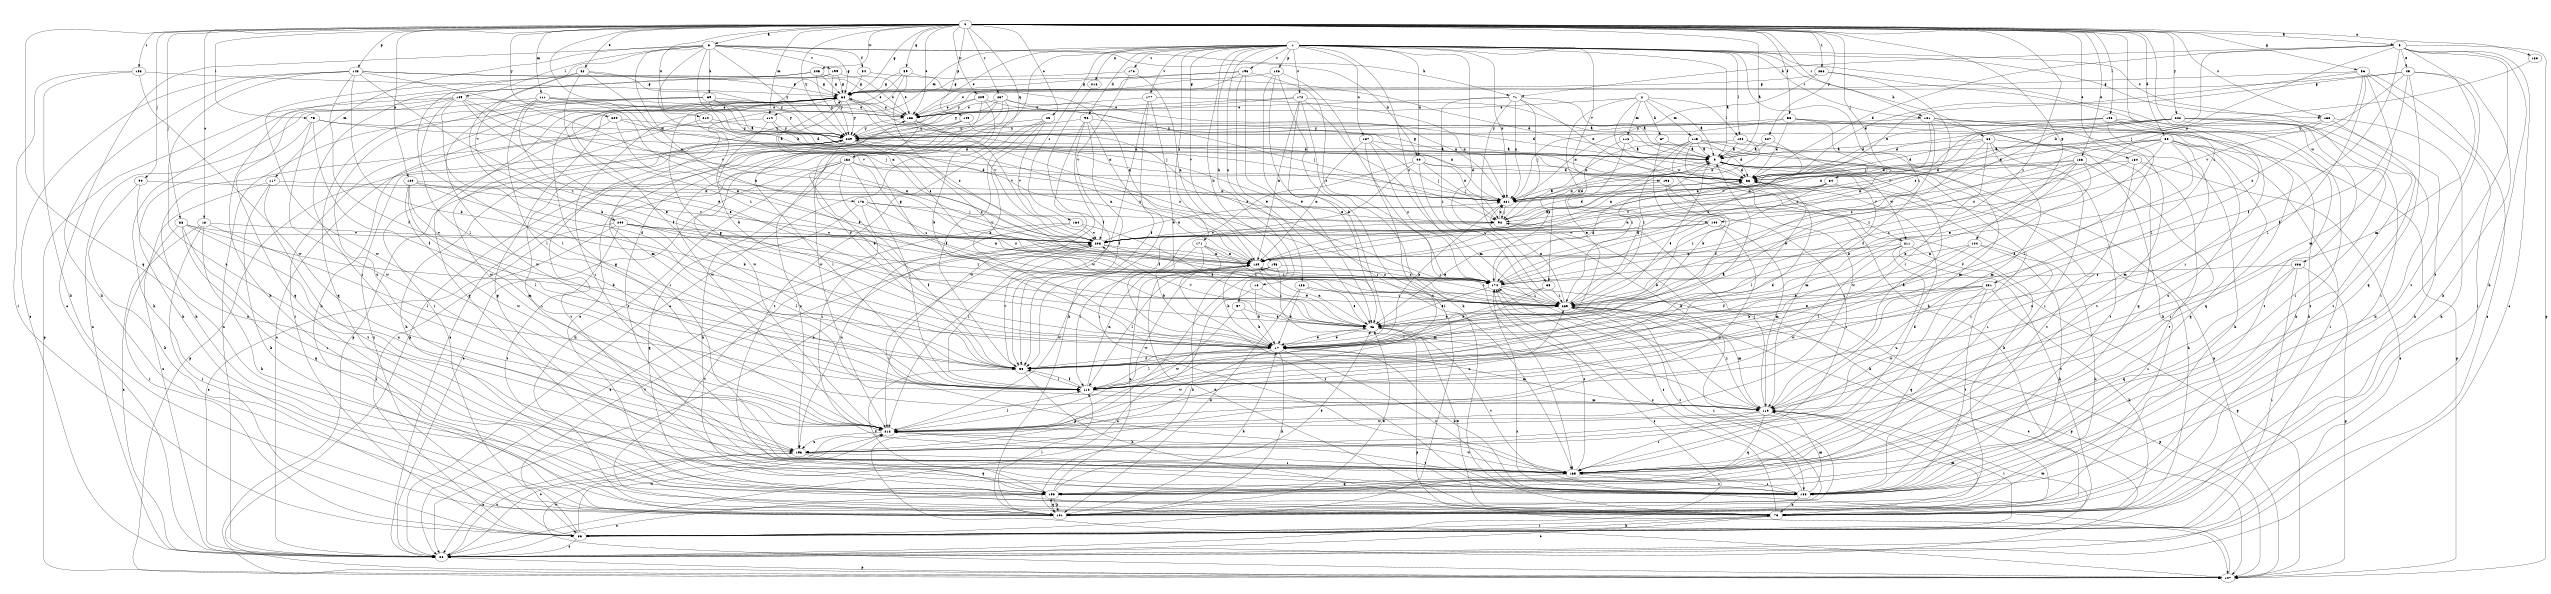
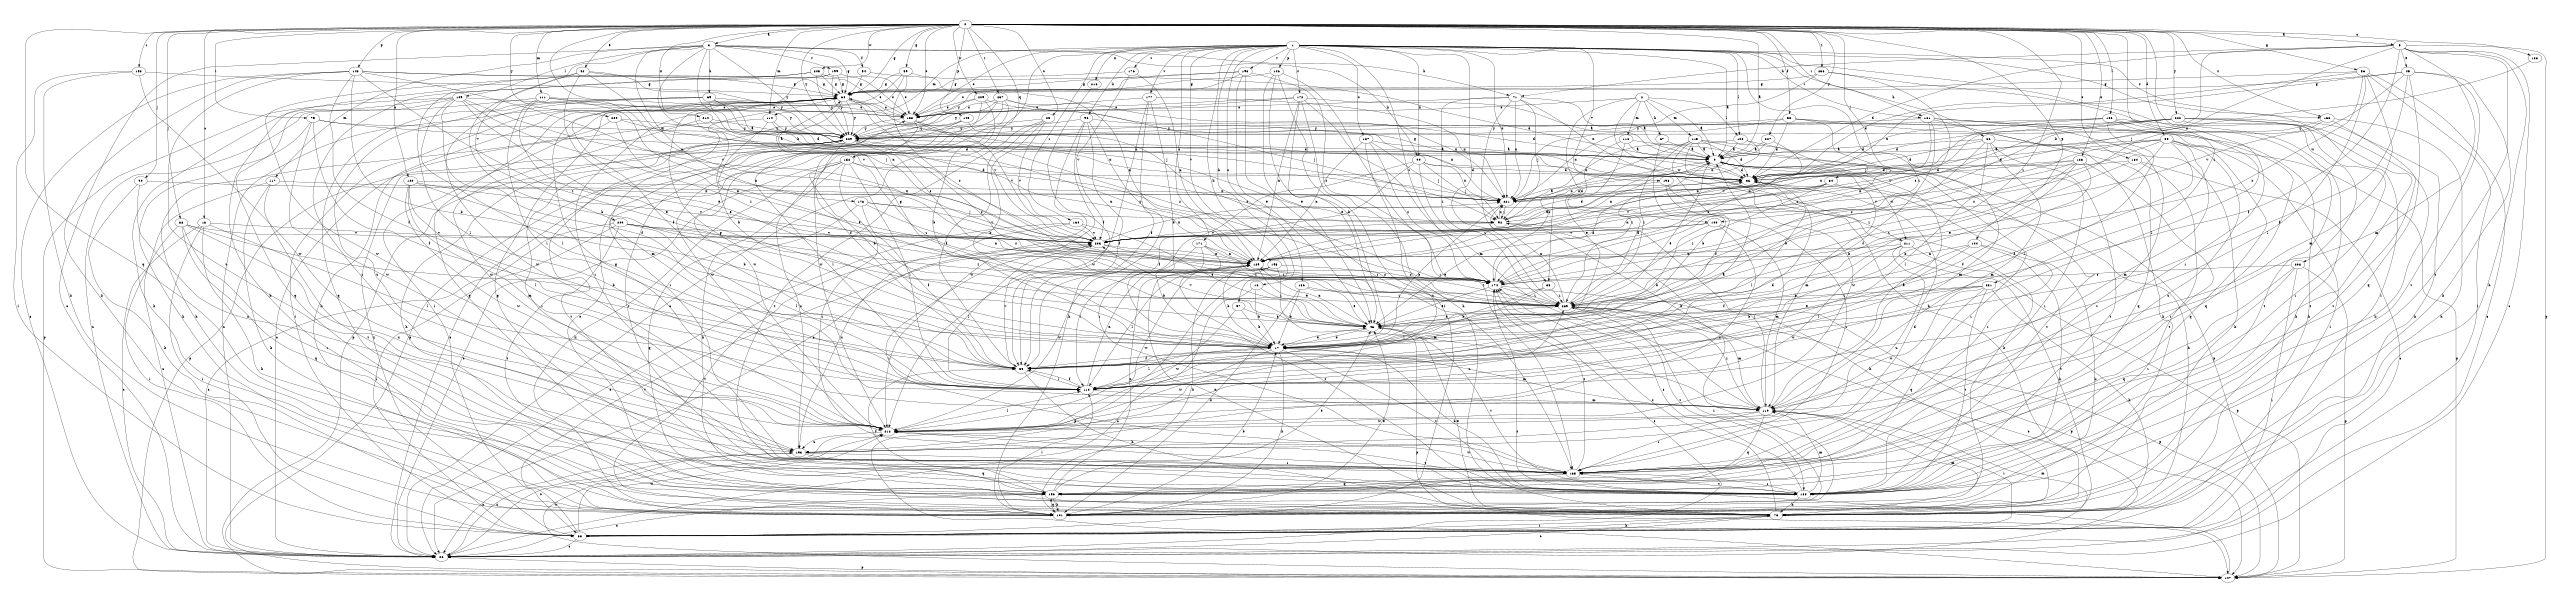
  strict digraph {
    0
    3
    5
    9
    18
    25
    33
    42
    53
    56
    59
    64
    75
    84
    88
    90
    106
    111
    114
    120
    123
    129
    133
    134
    138
    140
    143
    144
    152
    156
    158
    161
    168
    205
    208
    209
    214
    222
    224
    227
    229
    231
    236
    237
    239
    26
    99
    54
    69
    71
    100
    109
    117
    178
    199
    200
    36
    45
    55
    73
    92
    119
    147
    183
    165
    211
    46
    83
    110
    203
    17
    174
    193
    212
    221
    101
    1
    16
    35
    66
    96
    97
    108
    146
    164
    171
    172
    176
    177
    186
    187
    195
    196
    198
    216
    2
    67
    115
    116
    0 -> 3 [label=a]
    0 -> 5 [label=a]
    0 -> 9 [label=a]
    0 -> 18 [label=c]
    0 -> 25 [label=c]
    0 -> 33 [label=d]
    0 -> 42 [label=e]
    0 -> 53 [label=f]
    0 -> 56 [label=g]
    0 -> 59 [label=g]
    0 -> 64 [label=g]
    0 -> 75 [label=i]
    0 -> 84 [label=j]
    0 -> 88 [label=j]
    0 -> 90 [label=j]
    0 -> 106 [label=l]
    0 -> 111 [label=m]
    0 -> 114 [label=m]
    0 -> 120 [label=n]
    0 -> 123 [label=n]
    0 -> 129 [label=n]
    0 -> 133 [label=o]
    0 -> 134 [label=o]
    0 -> 138 [label=o]
    0 -> 140 [label=p]
    0 -> 143 [label=p]
    0 -> 144 [label=p]
    0 -> 152 [label=q]
    0 -> 156 [label=q]
    0 -> 158 [label=r]
    0 -> 161 [label=r]
    0 -> 168 [label=s]
    0 -> 205 [label=w]
    0 -> 208 [label=w]
    0 -> 209 [label=w]
    0 -> 214 [label=x]
    0 -> 222 [label=y]
    0 -> 224 [label=y]
    0 -> 227 [label=y]
    0 -> 229 [label=y]
    0 -> 231 [label=z]
    0 -> 236 [label=z]
    0 -> 237 [label=z]
    0 -> 239 [label=z]
    3 -> 64 [label=g]
    3 -> 129 [label=n]
    3 -> 229 [label=y]
    3 -> 26 [label=c]
    3 -> 99 [label=k]
    3 -> 54 [label=f]
    3 -> 69 [label=h]
    3 -> 71 [label=h]
    3 -> 100 [label=k]
    3 -> 109 [label=l]
    3 -> 117 [label=m]
    3 -> 178 [label=t]
    3 -> 199 [label=v]
    3 -> 200 [label=v]
    5 -> 26 [label=c]
    5 -> 71 [label=h]
    5 -> 100 [label=k]
    5 -> 36 [label=d]
    5 -> 45 [label=e]
    5 -> 55 [label=f]
    5 -> 73 [label=h]
    5 -> 92 [label=j]
    5 -> 119 [label=m]
    5 -> 147 [label=p]
    5 -> 183 [label=t]
    9 -> 36 [label=d]
    9 -> 119 [label=m]
    9 -> 183 [label=t]
    9 -> 165 [label=r]
    9 -> 211 [label=w]
    9 -> 46 [label=e]
    18 -> 26 [label=c]
    18 -> 73 [label=h]
    18 -> 83 [label=i]
    18 -> 110 [label=l]
    18 -> 203 [label=v]
    25 -> 229 [label=y]
    25 -> 55 [label=f]
    25 -> 183 [label=t]
    25 -> 203 [label=v]
    25 -> 17 [label=b]
    33 -> 9 [label=a]
    33 -> 156 [label=q]
    33 -> 239 [label=z]
    33 -> 36 [label=d]
    33 -> 55 [label=f]
    33 -> 119 [label=m]
    33 -> 147 [label=p]
    33 -> 46 [label=e]
    33 -> 174 [label=s]
    33 -> 193 [label=u]
    42 -> 64 [label=g]
    42 -> 229 [label=y]
    42 -> 46 [label=e]
    42 -> 203 [label=v]
    42 -> 17 [label=b]
    42 -> 212 [label=w]
    53 -> 129 [label=n]
    53 -> 156 [label=q]
    53 -> 229 [label=y]
    53 -> 36 [label=d]
    53 -> 73 [label=h]
    53 -> 221 [label=x]
    56 -> 64 [label=g]
    56 -> 26 [label=c]
    56 -> 36 [label=d]
    56 -> 119 [label=m]
    56 -> 83 [label=i]
    56 -> 110 [label=l]
    56 -> 174 [label=s]
    59 -> 64 [label=g]
    59 -> 129 [label=n]
    59 -> 165 [label=r]
    59 -> 83 [label=i]
    59 -> 174 [label=s]
    64 -> 138 [label=o]
    64 -> 156 [label=q]
    64 -> 229 [label=y]
    64 -> 26 [label=c]
    64 -> 92 [label=j]
    64 -> 119 [label=m]
    64 -> 83 [label=i]
    64 -> 203 [label=v]
    64 -> 17 [label=b]
    64 -> 174 [label=s]
    64 -> 101 [label=k]
    75 -> 229 [label=y]
    75 -> 36 [label=d]
    75 -> 55 [label=f]
    75 -> 212 [label=w]
    75 -> 101 [label=k]
    84 -> 129 [label=n]
    84 -> 239 [label=z]
    84 -> 73 [label=h]
    84 -> 203 [label=v]
    84 -> 221 [label=x]
    88 -> 156 [label=q]
    88 -> 165 [label=r]
    88 -> 83 [label=i]
    88 -> 203 [label=v]
    88 -> 17 [label=b]
    88 -> 193 [label=u]
    90 -> 193 [label=u]
    90 -> 221 [label=x]
    90 -> 101 [label=k]
    106 -> 156 [label=q]
    106 -> 229 [label=y]
    106 -> 36 [label=d]
    106 -> 92 [label=j]
    106 -> 183 [label=t]
    106 -> 110 [label=l]
    106 -> 101 [label=k]
    111 -> 129 [label=n]
    111 -> 138 [label=o]
    111 -> 229 [label=y]
    111 -> 26 [label=c]
    111 -> 46 [label=e]
    111 -> 110 [label=l]
    114 -> 229 [label=y]
    114 -> 26 [label=c]
    114 -> 36 [label=d]
    114 -> 46 [label=e]
    120 -> 119 [label=m]
    120 -> 110 [label=l]
    120 -> 203 [label=v]
    120 -> 17 [label=b]
    120 -> 212 [label=w]
    120 -> 221 [label=x]
    123 -> 239 [label=z]
    123 -> 36 [label=d]
    123 -> 55 [label=f]
    123 -> 165 [label=r]
    123 -> 203 [label=v]
    123 -> 17 [label=b]
    123 -> 221 [label=x]
    129 -> 9 [label=a]
    129 -> 229 [label=y]
    129 -> 239 [label=z]
    129 -> 183 [label=t]
    129 -> 46 [label=e]
    129 -> 17 [label=b]
    129 -> 174 [label=s]
    133 -> 221 [label=x]
    134 -> 26 [label=c]
    134 -> 36 [label=d]
    134 -> 183 [label=t]
    134 -> 17 [label=b]
-   134 -> 193 [label=u]
    138 -> 229 [label=y]
    138 -> 203 [label=v]
    138 -> 174 [label=s]
    138 -> 212 [label=w]
    140 -> 229 [label=y]
    140 -> 26 [label=c]
    140 -> 183 [label=t]
    140 -> 174 [label=s]
    143 -> 64 [label=g]
    143 -> 138 [label=o]
    143 -> 239 [label=z]
    143 -> 26 [label=c]
    143 -> 55 [label=f]
    143 -> 203 [label=v]
    143 -> 17 [label=b]
    143 -> 193 [label=u]
    143 -> 101 [label=k]
    144 -> 129 [label=n]
    144 -> 183 [label=t]
    144 -> 110 [label=l]
    144 -> 17 [label=b]
    144 -> 101 [label=k]
    152 -> 239 [label=z]
    152 -> 26 [label=c]
    152 -> 36 [label=d]
    152 -> 73 [label=h]
    152 -> 165 [label=r]
    152 -> 110 [label=l]
    152 -> 193 [label=u]
    152 -> 101 [label=k]
    156 -> 129 [label=n]
    156 -> 26 [label=c]
    156 -> 55 [label=f]
    156 -> 46 [label=e]
    156 -> 101 [label=k]
    158 -> 64 [label=g]
    158 -> 83 [label=i]
    158 -> 212 [label=w]
    158 -> 101 [label=k]
    161 -> 229 [label=y]
    161 -> 55 [label=f]
    161 -> 183 [label=t]
    161 -> 83 [label=i]
    161 -> 174 [label=s]
    161 -> 101 [label=k]
    168 -> 229 [label=y]
    168 -> 73 [label=h]
    168 -> 183 [label=t]
    168 -> 174 [label=s]
    205 -> 64 [label=g]
    205 -> 138 [label=o]
    205 -> 229 [label=y]
    205 -> 73 [label=h]
    205 -> 110 [label=l]
    208 -> 156 [label=q]
    208 -> 147 [label=p]
    208 -> 165 [label=r]
    208 -> 83 [label=i]
    208 -> 174 [label=s]
    209 -> 138 [label=o]
    209 -> 147 [label=p]
    209 -> 17 [label=b]
    209 -> 212 [label=w]
    209 -> 221 [label=x]
    214 -> 229 [label=y]
    214 -> 212 [label=w]
    214 -> 221 [label=x]
    222 -> 129 [label=n]
    222 -> 229 [label=y]
    222 -> 36 [label=d]
    222 -> 73 [label=h]
    222 -> 183 [label=t]
    222 -> 165 [label=r]
    222 -> 203 [label=v]
    222 -> 101 [label=k]
    224 -> 9 [label=a]
    224 -> 129 [label=n]
    224 -> 229 [label=y]
    224 -> 73 [label=h]
    227 -> 9 [label=a]
    227 -> 203 [label=v]
    227 -> 221 [label=x]
    229 -> 9 [label=a]
    229 -> 129 [label=n]
    229 -> 73 [label=h]
    229 -> 147 [label=p]
    229 -> 183 [label=t]
    229 -> 165 [label=r]
    229 -> 110 [label=l]
    229 -> 17 [label=b]
    229 -> 174 [label=s]
    231 -> 156 [label=q]
    231 -> 239 [label=z]
    231 -> 73 [label=h]
    231 -> 183 [label=t]
    231 -> 46 [label=e]
    231 -> 17 [label=b]
    231 -> 212 [label=w]
    236 -> 64 [label=g]
    236 -> 110 [label=l]
    236 -> 174 [label=s]
    236 -> 221 [label=x]
    237 -> 138 [label=o]
    237 -> 36 [label=d]
    237 -> 55 [label=f]
    237 -> 92 [label=j]
    237 -> 147 [label=p]
    237 -> 165 [label=r]
    237 -> 212 [label=w]
    239 -> 9 [label=a]
    239 -> 64 [label=g]
    239 -> 26 [label=c]
    239 -> 119 [label=m]
    239 -> 147 [label=p]
    239 -> 183 [label=t]
    239 -> 46 [label=e]
    239 -> 221 [label=x]
    26 -> 147 [label=p]
    26 -> 174 [label=s]
    26 -> 193 [label=u]
    99 -> 239 [label=z]
    99 -> 36 [label=d]
    99 -> 55 [label=f]
    99 -> 92 [label=j]
    99 -> 165 [label=r]
    99 -> 221 [label=x]
    54 -> 64 [label=g]
    54 -> 36 [label=d]
    69 -> 9 [label=a]
    69 -> 138 [label=o]
    69 -> 156 [label=q]
    69 -> 36 [label=d]
    69 -> 193 [label=u]
    69 -> 212 [label=w]
    69 -> 221 [label=x]
    71 -> 9 [label=a]
    71 -> 138 [label=o]
    71 -> 239 [label=z]
    71 -> 73 [label=h]
    71 -> 92 [label=j]
    71 -> 221 [label=x]
    71 -> 101 [label=k]
    100 -> 119 [label=m]
    100 -> 46 [label=e]
    100 -> 203 [label=v]
    100 -> 17 [label=b]
    100 -> 193 [label=u]
    109 -> 138 [label=o]
    109 -> 156 [label=q]
    109 -> 239 [label=z]
    109 -> 55 [label=f]
    109 -> 92 [label=j]
    109 -> 147 [label=p]
    109 -> 46 [label=e]
    109 -> 110 [label=l]
    109 -> 101 [label=k]
    117 -> 26 [label=c]
    117 -> 183 [label=t]
    117 -> 221 [label=x]
    117 -> 101 [label=k]
    178 -> 156 [label=q]
    178 -> 55 [label=f]
    178 -> 92 [label=j]
    178 -> 203 [label=v]
    178 -> 174 [label=s]
    199 -> 64 [label=g]
    199 -> 138 [label=o]
    199 -> 229 [label=y]
    199 -> 55 [label=f]
    199 -> 165 [label=r]
    200 -> 129 [label=n]
    200 -> 239 [label=z]
    200 -> 26 [label=c]
    200 -> 183 [label=t]
    200 -> 83 [label=i]
    200 -> 110 [label=l]
    200 -> 203 [label=v]
    36 -> 64 [label=g]
    36 -> 165 [label=r]
    36 -> 110 [label=l]
    36 -> 221 [label=x]
    45 -> 64 [label=g]
    45 -> 156 [label=q]
    45 -> 55 [label=f]
    45 -> 183 [label=t]
    45 -> 203 [label=v]
    45 -> 221 [label=x]
    45 -> 101 [label=k]
    55 -> 64 [label=g]
    55 -> 73 [label=h]
    55 -> 110 [label=l]
    55 -> 203 [label=v]
    73 -> 129 [label=n]
    73 -> 138 [label=o]
    73 -> 26 [label=c]
    73 -> 119 [label=m]
    73 -> 46 [label=e]
    73 -> 83 [label=i]
    73 -> 174 [label=s]
    92 -> 9 [label=a]
    92 -> 36 [label=d]
    92 -> 73 [label=h]
    92 -> 203 [label=v]
    92 -> 221 [label=x]
    119 -> 9 [label=a]
    119 -> 156 [label=q]
    119 -> 239 [label=z]
    119 -> 92 [label=j]
    119 -> 165 [label=r]
    119 -> 83 [label=i]
    119 -> 212 [label=w]
    147 -> 174 [label=s]
    147 -> 212 [label=w]
    183 -> 64 [label=g]
    183 -> 73 [label=h]
    183 -> 119 [label=m]
    183 -> 165 [label=r]
    183 -> 17 [label=b]
    183 -> 174 [label=s]
    165 -> 156 [label=q]
    165 -> 36 [label=d]
    165 -> 183 [label=t]
    165 -> 174 [label=s]
    165 -> 212 [label=w]
    211 -> 129 [label=n]
    211 -> 55 [label=f]
    211 -> 73 [label=h]
    211 -> 147 [label=p]
    211 -> 193 [label=u]
    211 -> 212 [label=w]
    46 -> 129 [label=n]
    46 -> 147 [label=p]
    46 -> 183 [label=t]
    46 -> 203 [label=v]
    46 -> 17 [label=b]
    83 -> 229 [label=y]
    83 -> 26 [label=c]
    83 -> 73 [label=h]
    83 -> 119 [label=m]
    83 -> 203 [label=v]
    83 -> 212 [label=w]
    110 -> 9 [label=a]
    110 -> 129 [label=n]
    110 -> 36 [label=d]
    110 -> 55 [label=f]
    110 -> 119 [label=m]
    203 -> 129 [label=n]
    203 -> 239 [label=z]
    203 -> 165 [label=r]
    203 -> 110 [label=l]
    203 -> 221 [label=x]
    17 -> 55 [label=f]
    17 -> 119 [label=m]
    17 -> 183 [label=t]
    17 -> 46 [label=e]
    17 -> 110 [label=l]
    17 -> 212 [label=w]
    17 -> 101 [label=k]
    174 -> 239 [label=z]
    174 -> 36 [label=d]
    174 -> 147 [label=p]
    174 -> 46 [label=e]
    193 -> 156 [label=q]
    193 -> 26 [label=c]
    193 -> 165 [label=r]
    212 -> 64 [label=g]
    212 -> 239 [label=u]
    212 -> 26 [label=c]
    212 -> 183 [label=t]
    212 -> 110 [label=l]
    212 -> 193 [label=u]
    221 -> 92 [label=j]
    221 -> 17 [label=b]
    101 -> 156 [label=q]
    101 -> 239 [label=z]
    101 -> 46 [label=e]
    101 -> 110 [label=l]
    101 -> 203 [label=v]
    101 -> 17 [label=b]
    1 -> 9 [label=a]
    1 -> 114 [label=m]
    1 -> 138 [label=o]
    1 -> 161 [label=r]
    1 -> 168 [label=s]
    1 -> 239 [label=z]
    1 -> 26 [label=c]
    1 -> 99 [label=k]
    1 -> 165 [label=r]
    1 -> 83 [label=i]
    1 -> 174 [label=s]
    1 -> 221 [label=x]
    1 -> 16 [label=b]
    1 -> 35 [label=d]
    1 -> 66 [label=h]
    1 -> 96 [label=k]
    1 -> 97 [label=k]
    1 -> 108 [label=l]
    1 -> 146 [label=p]
    1 -> 164 [label=r]
    1 -> 171 [label=s]
    1 -> 172 [label=s]
    1 -> 176 [label=t]
    1 -> 177 [label=t]
    1 -> 186 [label=u]
    1 -> 187 [label=u]
    1 -> 195 [label=v]
    1 -> 196 [label=v]
    1 -> 198 [label=v]
    1 -> 216 [label=x]
    16 -> 239 [label=z]
    16 -> 26 [label=c]
    16 -> 17 [label=b]
    35 -> 239 [label=z]
    35 -> 110 [label=l]
    35 -> 17 [label=b]
    66 -> 9 [label=a]
    66 -> 36 [label=d]
    66 -> 119 [label=m]
    66 -> 183 [label=t]
    66 -> 110 [label=l]
    66 -> 17 [label=b]
    66 -> 101 [label=k]
    96 -> 229 [label=y]
    96 -> 26 [label=c]
    96 -> 55 [label=f]
    96 -> 212 [label=w]
    96 -> 221 [label=x]
    96 -> 101 [label=k]
    97 -> 46 [label=e]
    97 -> 17 [label=b]
    97 -> 212 [label=w]
    108 -> 9 [label=a]
    108 -> 129 [label=n]
    108 -> 174 [label=s]
    108 -> 221 [label=x]
    146 -> 64 [label=g]
    146 -> 165 [label=r]
    146 -> 46 [label=e]
    146 -> 83 [label=i]
    146 -> 17 [label=b]
    164 -> 26 [label=c]
    164 -> 46 [label=e]
    164 -> 203 [label=v]
    164 -> 193 [label=u]
    171 -> 129 [label=n]
    171 -> 239 [label=z]
    171 -> 110 [label=l]
    171 -> 17 [label=b]
    171 -> 212 [label=w]
    172 -> 9 [label=a]
    172 -> 129 [label=n]
    172 -> 138 [label=o]
    172 -> 229 [label=y]
    172 -> 73 [label=h]
    172 -> 119 [label=m]
    172 -> 46 [label=e]
    176 -> 64 [label=g]
    176 -> 129 [label=n]
    176 -> 203 [label=v]
    177 -> 138 [label=o]
    177 -> 55 [label=f]
    177 -> 17 [label=b]
    177 -> 212 [label=w]
    177 -> 221 [label=x]
    186 -> 239 [label=z]
    186 -> 46 [label=e]
    186 -> 17 [label=b]
    186 -> 101 [label=k]
    187 -> 9 [label=a]
    187 -> 129 [label=n]
    187 -> 92 [label=j]
    187 -> 174 [label=s]
    187 -> 193 [label=u]
    195 -> 119 [label=m]
    195 -> 147 [label=p]
    195 -> 110 [label=l]
    195 -> 174 [label=s]
    195 -> 212 [label=w]
    195 -> 101 [label=k]
    196 -> 64 [label=g]
    196 -> 138 [label=o]
    196 -> 229 [label=y]
    196 -> 165 [label=r]
    196 -> 46 [label=e]
    196 -> 174 [label=s]
    198 -> 165 [label=r]
    198 -> 221 [label=x]
    198 -> 101 [label=k]
    216 -> 55 [label=f]
    2 -> 9 [label=a]
    2 -> 138 [label=o]
    2 -> 211 [label=w]
    2 -> 35 [label=d]
    2 -> 108 [label=l]
    2 -> 67 [label=h]
    2 -> 115 [label=m]
    2 -> 116 [label=m]
    67 -> 9 [label=a]
    67 -> 17 [label=b]
    115 -> 9 [label=a]
    115 -> 239 [label=z]
    115 -> 36 [label=d]
    115 -> 55 [label=f]
    115 -> 119 [label=m]
    115 -> 165 [label=r]
    115 -> 174 [label=s]
    115 -> 212 [label=w]
    116 -> 9 [label=a]
    116 -> 239 [label=z]
    116 -> 147 [label=p]
    116 -> 46 [label=e]
  }
